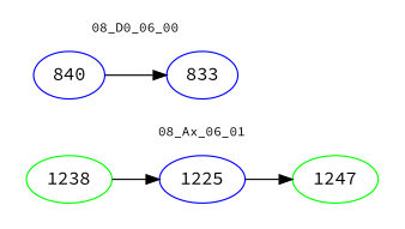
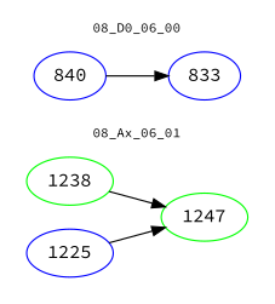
  digraph {
    fontname="Source Code Pro"
    rankdir=LR
    node [color=blue fontname="Source Code Pro"]
    edge [color=black fontname="Source Code Pro"]
    n1 [color=green label=1238]
    n2 [label=1225]
    n3 [color=green label=1247]
    n4 [label=840]
    n5 [label=833]
    subgraph cluster_1 {
      color=white
      fontsize=10
      label="08_Ax_06_01"
      n1
      n2
      n3
    }
    subgraph cluster_2 {
      color=white
      fontsize=10
      label="08_D0_06_00"
      n4
      n5
    }
-   n1 -> n2
+   n1 -> n3
    n2 -> n3
    n4 -> n5
  }
